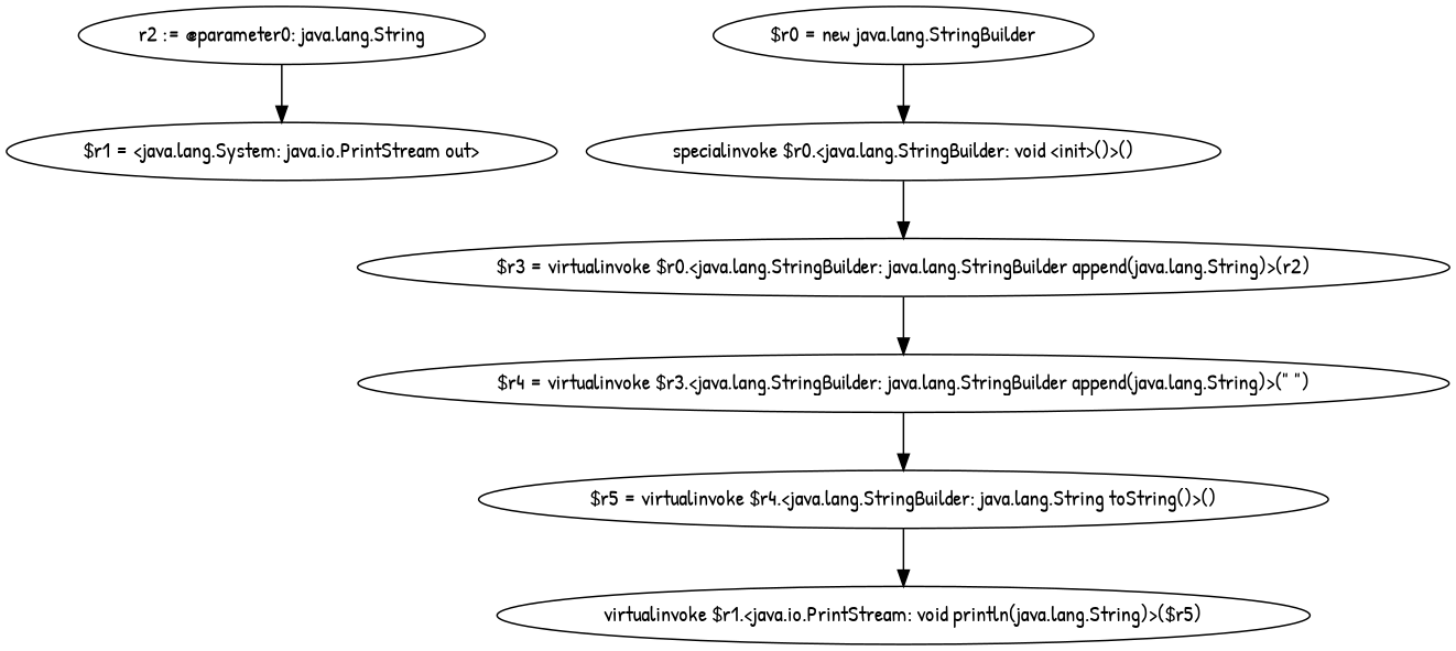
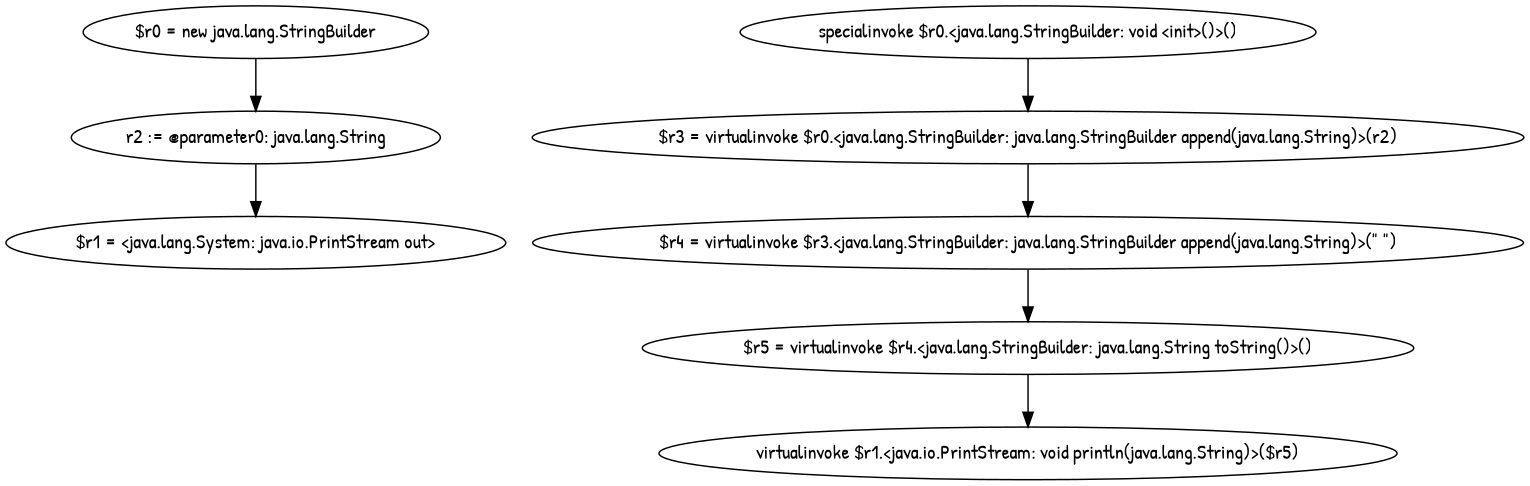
  digraph {
    fontname="Patrick Hand"
    node [fontname="Patrick Hand"]
    edge [fontname="Patrick Hand"]
    "r2 := @parameter0: java.lang.String"
    "$r1 = <java.lang.System: java.io.PrintStream out>"
    "$r0 = new java.lang.StringBuilder"
    "specialinvoke $r0.<java.lang.StringBuilder: void <init>()>()"
    "$r3 = virtualinvoke $r0.<java.lang.StringBuilder: java.lang.StringBuilder append(java.lang.String)>(r2)"
    "$r4 = virtualinvoke $r3.<java.lang.StringBuilder: java.lang.StringBuilder append(java.lang.String)>(\" \")"
    "$r5 = virtualinvoke $r4.<java.lang.StringBuilder: java.lang.String toString()>()"
    "virtualinvoke $r1.<java.io.PrintStream: void println(java.lang.String)>($r5)"
    "r2 := @parameter0: java.lang.String" -> "$r1 = <java.lang.System: java.io.PrintStream out>"
-   "$r0 = new java.lang.StringBuilder" -> "specialinvoke $r0.<java.lang.StringBuilder: void <init>()>()"
+   "$r0 = new java.lang.StringBuilder" -> "r2 := @parameter0: java.lang.String"
    "specialinvoke $r0.<java.lang.StringBuilder: void <init>()>()" -> "$r3 = virtualinvoke $r0.<java.lang.StringBuilder: java.lang.StringBuilder append(java.lang.String)>(r2)"
    "$r3 = virtualinvoke $r0.<java.lang.StringBuilder: java.lang.StringBuilder append(java.lang.String)>(r2)" -> "$r4 = virtualinvoke $r3.<java.lang.StringBuilder: java.lang.StringBuilder append(java.lang.String)>(\" \")"
    "$r4 = virtualinvoke $r3.<java.lang.StringBuilder: java.lang.StringBuilder append(java.lang.String)>(\" \")" -> "$r5 = virtualinvoke $r4.<java.lang.StringBuilder: java.lang.String toString()>()"
    "$r5 = virtualinvoke $r4.<java.lang.StringBuilder: java.lang.String toString()>()" -> "virtualinvoke $r1.<java.io.PrintStream: void println(java.lang.String)>($r5)"
  }
